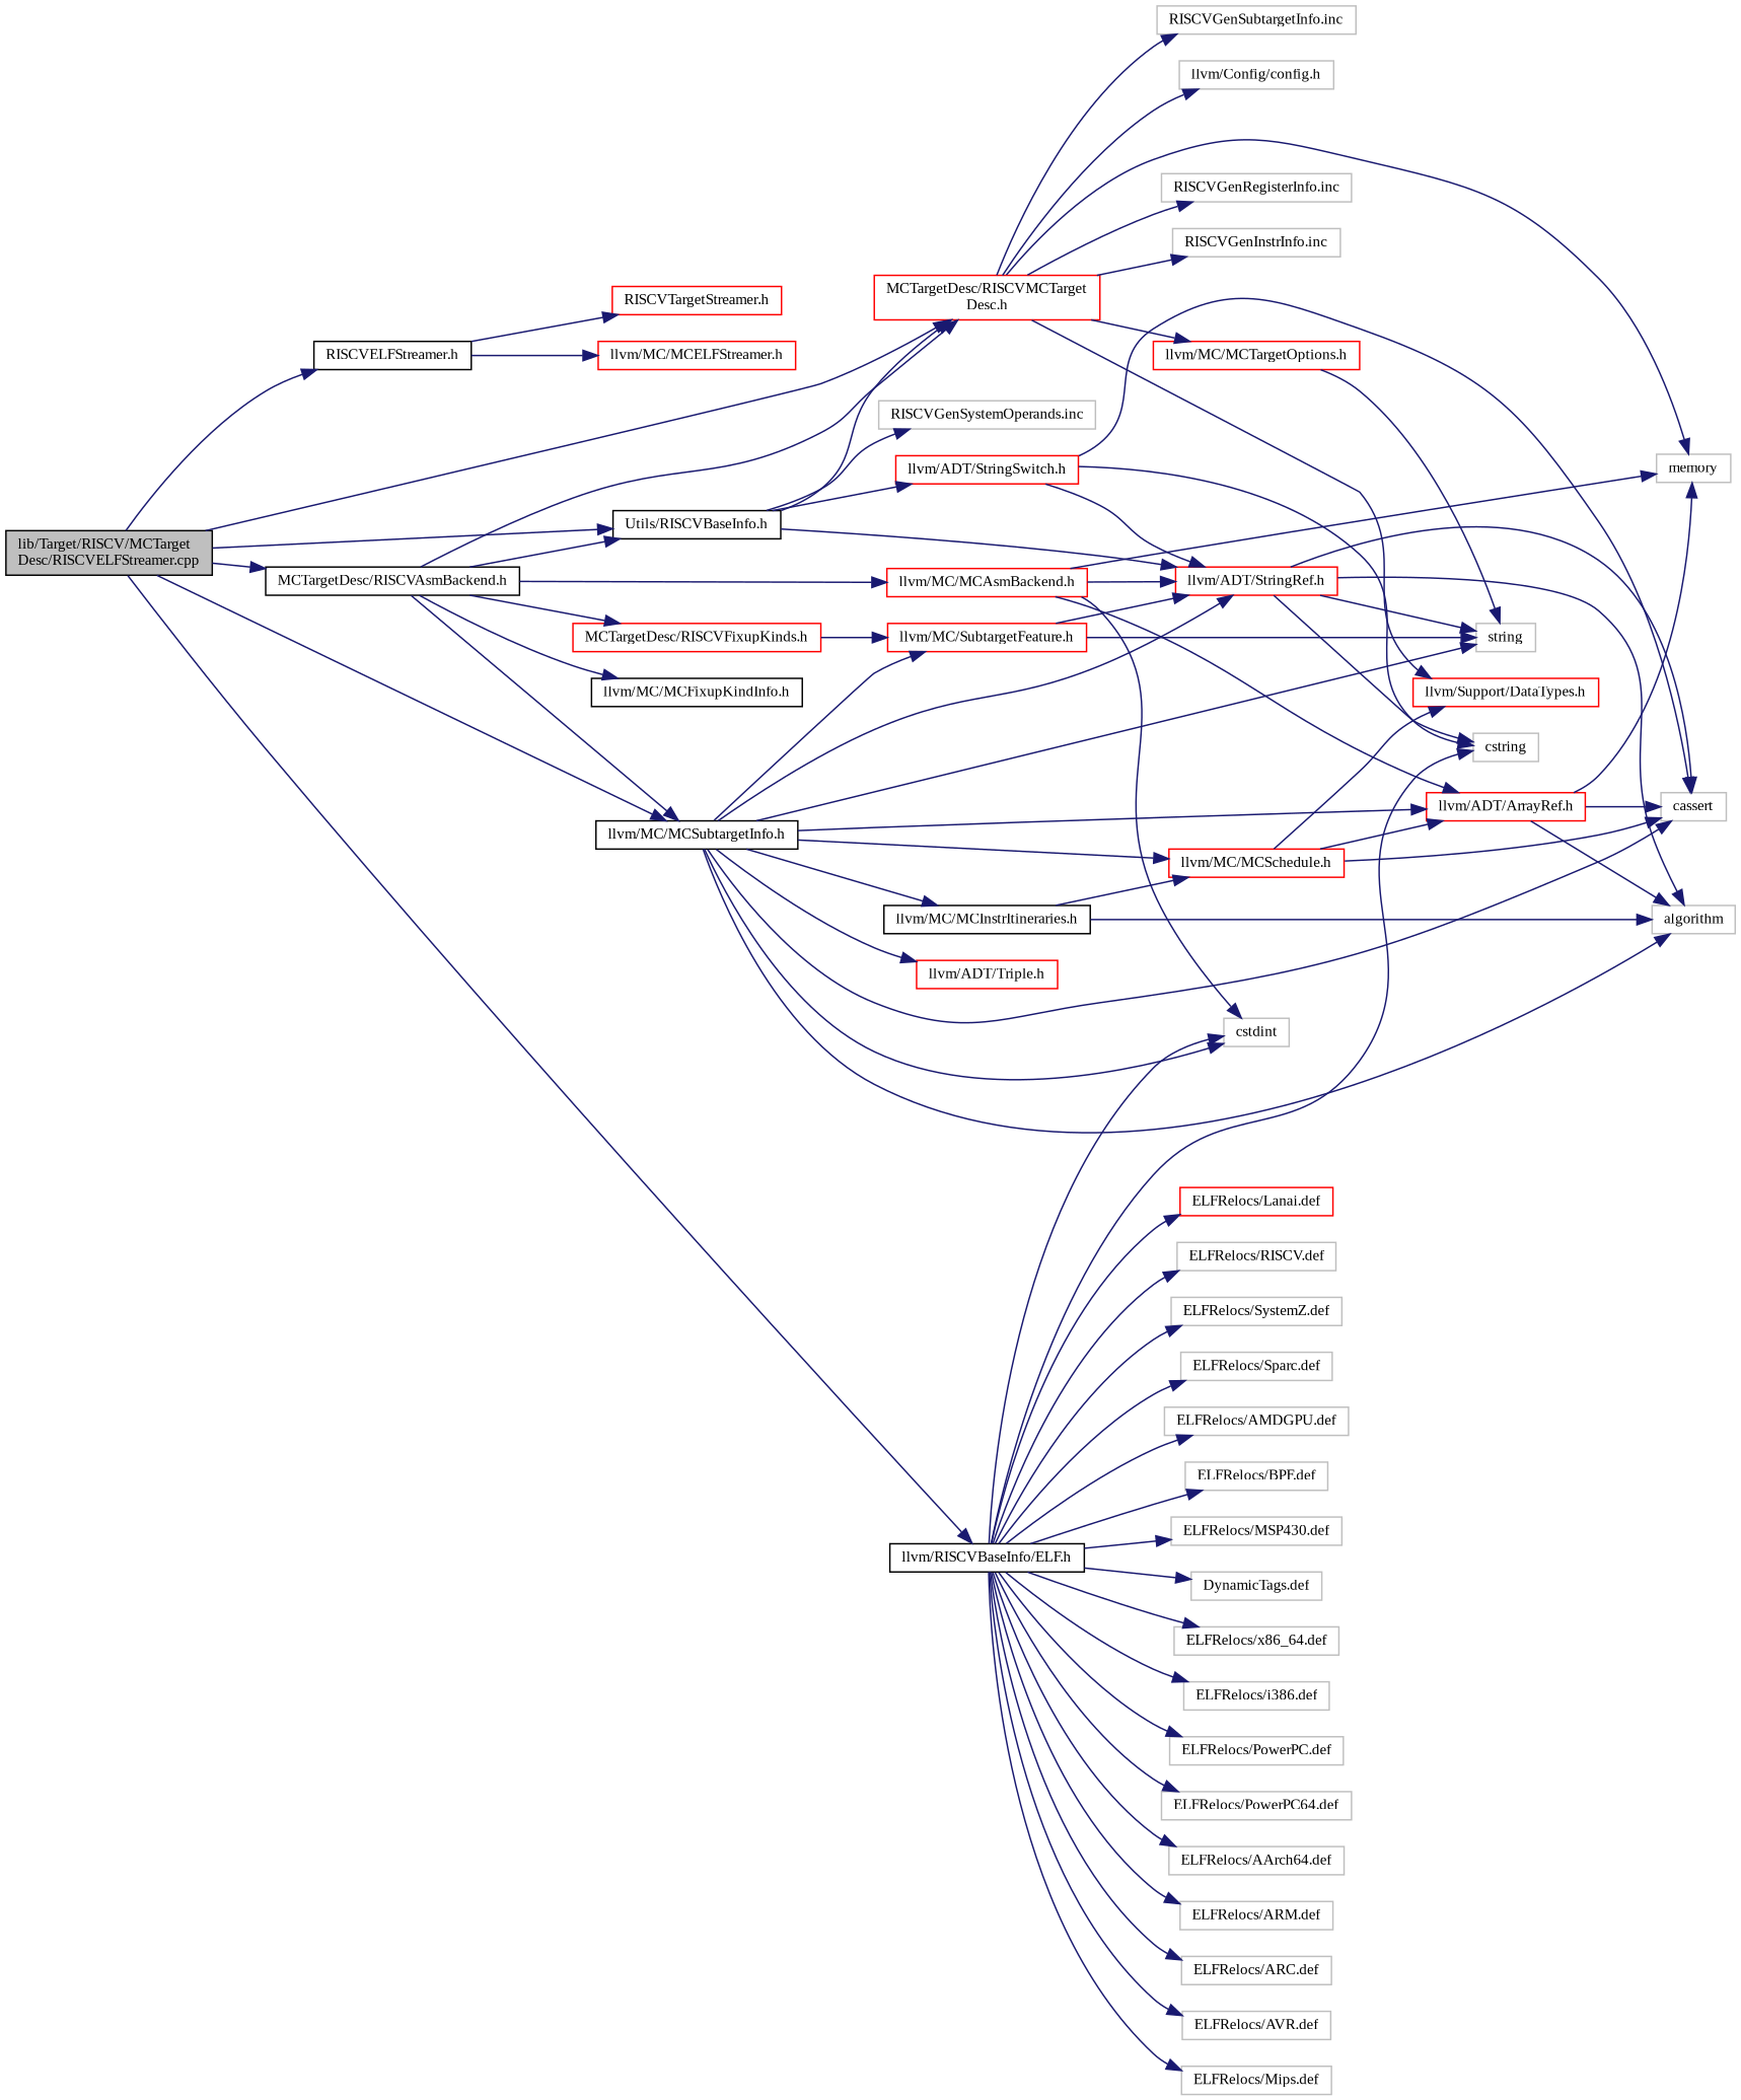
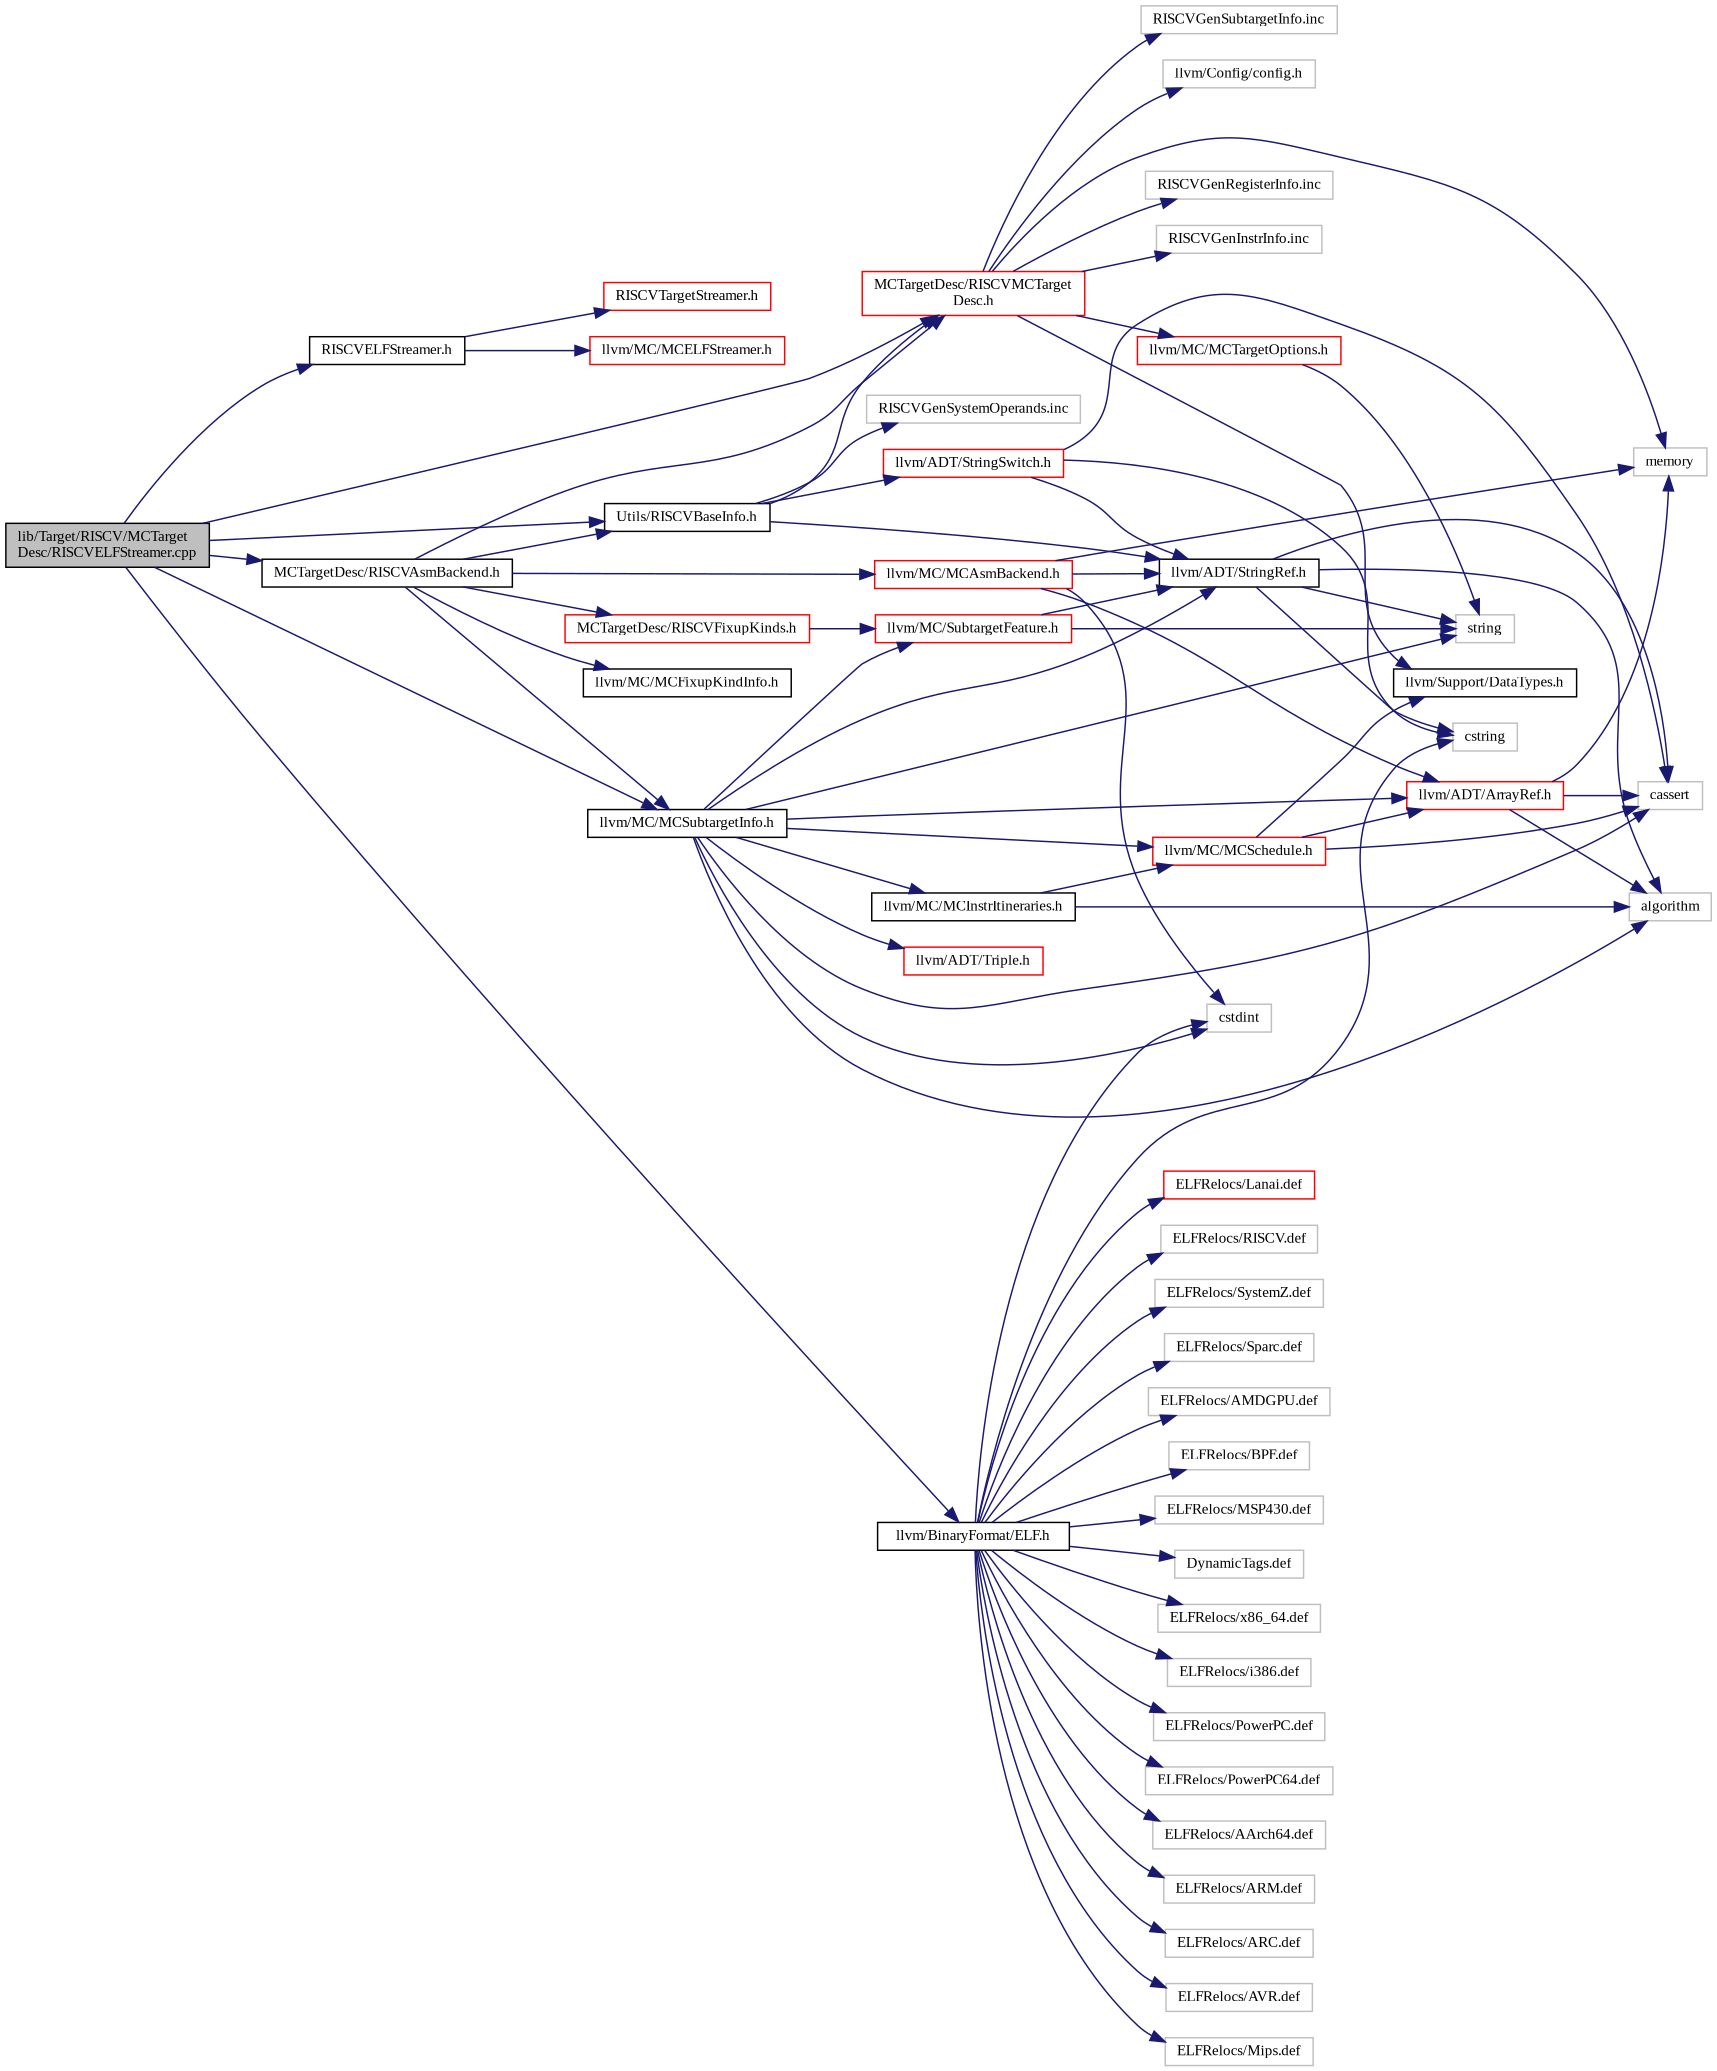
  digraph {
    fontname="Liberation Serif"
    rankdir=LR
    node [color=grey75 fontname="Liberation Serif" fontsize=10 shape=box]
    edge [color=midnightblue fontname="Liberation Serif" fontsize=10 labelfontname=Helvetica labelfontsize=10 style=solid]
    n1 [color=black fillcolor=grey75 fontcolor=black height=0.2 label="lib/Target/RISCV/MCTarget\lDesc/RISCVELFStreamer.cpp" style=filled width=0.4]
    n2 [color=black height=0.2 label="RISCVELFStreamer.h" width=0.4]
    n3 [color=black height=0.2 label="MCTargetDesc/RISCVAsmBackend.h" width=0.4]
    n4 [color=red height=0.2 label="MCTargetDesc/RISCVMCTarget\lDesc.h" width=0.4]
    n5 [color=black height=0.2 label="Utils/RISCVBaseInfo.h" width=0.4]
    n6 [color=black height=0.2 label="llvm/MC/MCSubtargetInfo.h" width=0.4]
-   n7 [color=black height=0.2 label="llvm/RISCVBaseInfo/ELF.h" width=0.4]
+   n7 [color=black height=0.2 label="llvm/BinaryFormat/ELF.h" width=0.4]
    n8 [color=red height=0.2 label="RISCVTargetStreamer.h" width=0.4]
    n9 [color=red height=0.2 label="llvm/MC/MCELFStreamer.h" width=0.4]
    n10 [color=red height=0.2 label="MCTargetDesc/RISCVFixupKinds.h" width=0.4]
    n11 [color=red height=0.2 label="llvm/MC/MCAsmBackend.h" width=0.4]
    n12 [color=black height=0.2 label="llvm/MC/MCFixupKindInfo.h" width=0.4]
    n13 [height=0.2 label="llvm/Config/config.h" width=0.4]
    n14 [color=red height=0.2 label="llvm/MC/MCTargetOptions.h" width=0.4]
-   n15 [color=red height=0.2 label="llvm/Support/DataTypes.h" width=0.4]
+   n15 [color=black height=0.2 label="llvm/Support/DataTypes.h" width=0.4]
    n16 [height=0.2 label=memory width=0.4]
    n17 [height=0.2 label="RISCVGenRegisterInfo.inc" width=0.4]
    n18 [height=0.2 label="RISCVGenInstrInfo.inc" width=0.4]
    n19 [height=0.2 label="RISCVGenSubtargetInfo.inc" width=0.4]
-   n20 [color=red height=0.2 label="llvm/ADT/StringRef.h" width=0.4]
+   n20 [color=black height=0.2 label="llvm/ADT/StringRef.h" width=0.4]
    n21 [color=red height=0.2 label="llvm/ADT/StringSwitch.h" width=0.4]
    n22 [height=0.2 label="RISCVGenSystemOperands.inc" width=0.4]
    n23 [height=0.2 label=string width=0.4]
    n24 [color=red height=0.2 label="llvm/MC/SubtargetFeature.h" width=0.4]
    n25 [height=0.2 label=algorithm width=0.4]
    n26 [height=0.2 label=cassert width=0.4]
    n27 [color=red height=0.2 label="llvm/ADT/ArrayRef.h" width=0.4]
    n28 [height=0.2 label=cstdint width=0.4]
    n29 [color=red height=0.2 label="llvm/ADT/Triple.h" width=0.4]
    n30 [color=black height=0.2 label="llvm/MC/MCInstrItineraries.h" width=0.4]
    n31 [color=red height=0.2 label="llvm/MC/MCSchedule.h" width=0.4]
    n32 [height=0.2 label=cstring width=0.4]
    n33 [height=0.2 label="ELFRelocs/x86_64.def" width=0.4]
    n34 [height=0.2 label="ELFRelocs/i386.def" width=0.4]
    n35 [height=0.2 label="ELFRelocs/PowerPC.def" width=0.4]
    n36 [height=0.2 label="ELFRelocs/PowerPC64.def" width=0.4]
    n37 [height=0.2 label="ELFRelocs/AArch64.def" width=0.4]
    n38 [height=0.2 label="ELFRelocs/ARM.def" width=0.4]
    n39 [height=0.2 label="ELFRelocs/ARC.def" width=0.4]
    n40 [height=0.2 label="ELFRelocs/AVR.def" width=0.4]
    n41 [height=0.2 label="ELFRelocs/Mips.def" width=0.4]
    n42 [color=red height=0.2 label="ELFRelocs/Lanai.def" width=0.4]
    n43 [height=0.2 label="ELFRelocs/RISCV.def" width=0.4]
    n44 [height=0.2 label="ELFRelocs/SystemZ.def" width=0.4]
    n45 [height=0.2 label="ELFRelocs/Sparc.def" width=0.4]
    n46 [height=0.2 label="ELFRelocs/AMDGPU.def" width=0.4]
    n47 [height=0.2 label="ELFRelocs/BPF.def" width=0.4]
    n48 [height=0.2 label="ELFRelocs/MSP430.def" width=0.4]
    n49 [height=0.2 label="DynamicTags.def" width=0.4]
    n1 -> n2
    n1 -> n3
    n1 -> n4
    n1 -> n5
    n1 -> n6
    n1 -> n7
    n2 -> n8
    n2 -> n9
    n3 -> n4
    n3 -> n5
    n3 -> n6
    n3 -> n10
    n3 -> n11
    n3 -> n12
    n4 -> n13
    n4 -> n14
    n4 -> n15
    n4 -> n16
    n4 -> n17
    n4 -> n18
    n4 -> n19
    n5 -> n4
    n5 -> n20
    n5 -> n21
    n5 -> n22
    n6 -> n20
    n6 -> n23
    n6 -> n24
    n6 -> n25
    n6 -> n26
    n6 -> n27
    n6 -> n28
    n6 -> n29
    n6 -> n30
    n6 -> n31
    n7 -> n28
    n7 -> n32
    n7 -> n33
    n7 -> n34
    n7 -> n35
    n7 -> n36
    n7 -> n37
    n7 -> n38
    n7 -> n39
    n7 -> n40
    n7 -> n41
    n7 -> n42
    n7 -> n43
    n7 -> n44
    n7 -> n45
    n7 -> n46
    n7 -> n47
    n7 -> n48
    n7 -> n49
    n10 -> n24
    n11 -> n16
    n11 -> n20
    n11 -> n27
    n11 -> n28
    n14 -> n23
    n20 -> n23
    n20 -> n25
    n20 -> n26
    n20 -> n32
    n21 -> n20
    n21 -> n26
    n21 -> n32
    n24 -> n20
    n24 -> n23
    n27 -> n16
    n27 -> n25
    n27 -> n26
    n30 -> n25
    n30 -> n31
    n31 -> n15
    n31 -> n26
    n31 -> n27
  }
